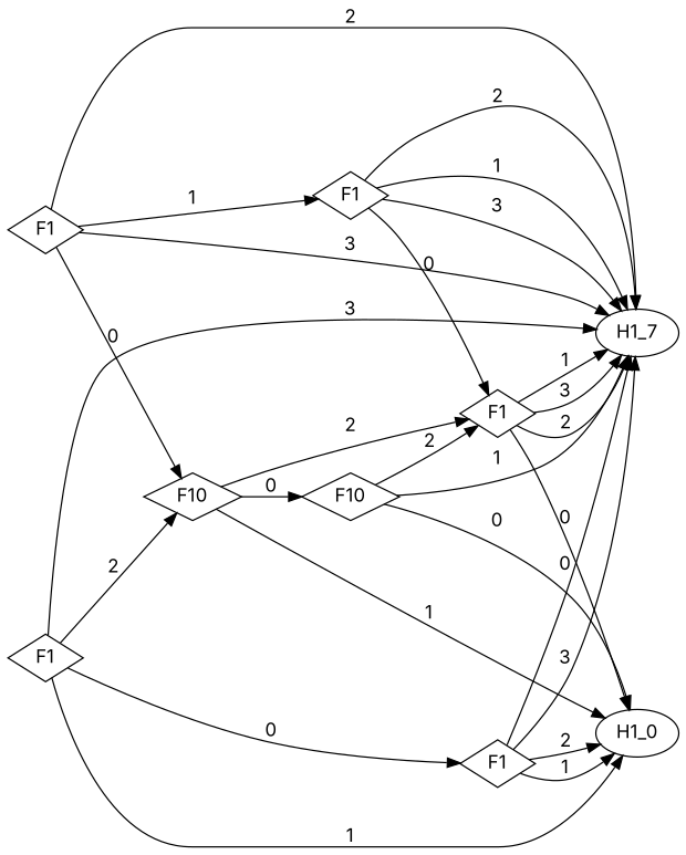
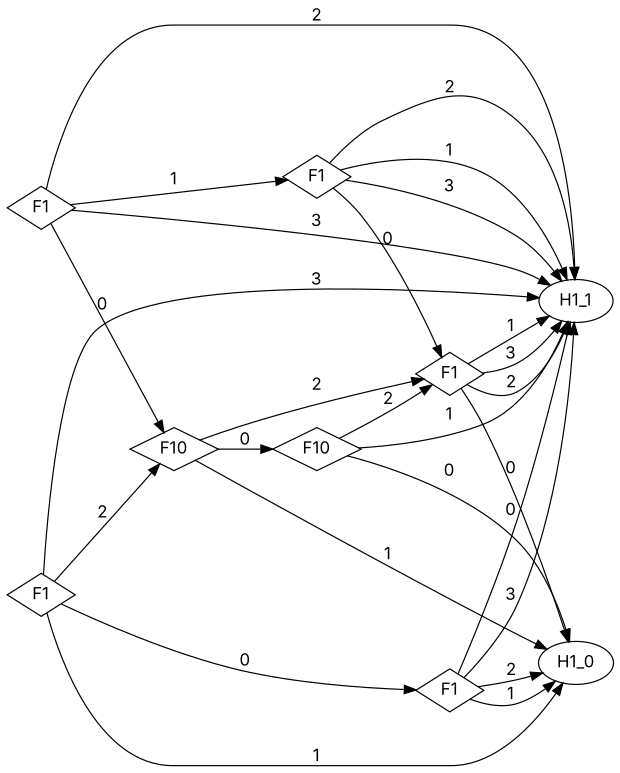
  digraph {
    rankdir=LR
    fontname=Inter
    node [fontname=Inter shape=diamond]
    edge [fontname=Inter]
-   n1 [label=H1_7 shape=""]
+   n1 [label=H1_1 shape=""]
    n2 [label=H1_0 shape=""]
    n3 [label=F1]
    n4 [label=F1]
    n5 [label=F10]
    n6 [label=F1]
    n7 [label=F10]
    n8 [label=F1]
    n9 [label=F1]
    n3 -> n1 [label=3]
    n3 -> n1 [label=2]
    n3 -> n1 [label=1]
    n3 -> n2 [label=0]
    n4 -> n1 [label=3]
    n4 -> n1 [label=0]
    n4 -> n2 [label=2]
    n4 -> n2 [label=1]
    n5 -> n1 [label=1]
    n5 -> n2 [label=0]
    n5 -> n3 [label=2]
    n6 -> n1 [label=3]
    n6 -> n1 [label=2]
    n6 -> n1 [label=1]
    n6 -> n3 [label=0]
    n7 -> n2 [label=1]
    n7 -> n3 [label=2]
    n7 -> n5 [label=0]
    n8 -> n1 [label=3]
    n8 -> n1 [label=2]
    n8 -> n6 [label=1]
    n8 -> n7 [label=0]
    n9 -> n1 [label=3]
    n9 -> n2 [label=1]
    n9 -> n4 [label=0]
    n9 -> n7 [label=2]
  }
